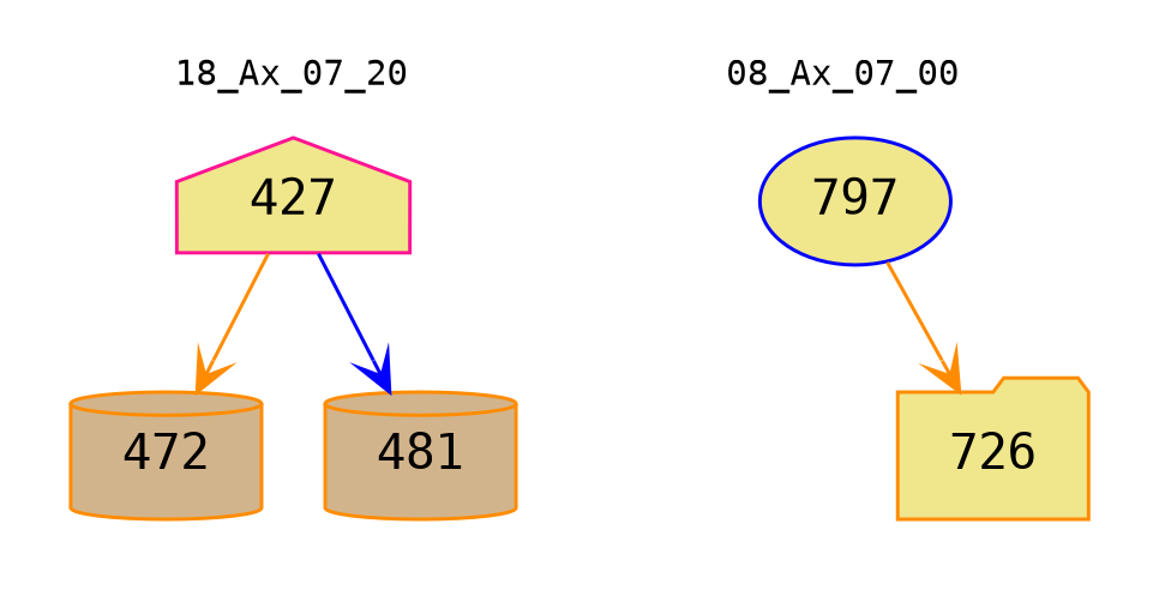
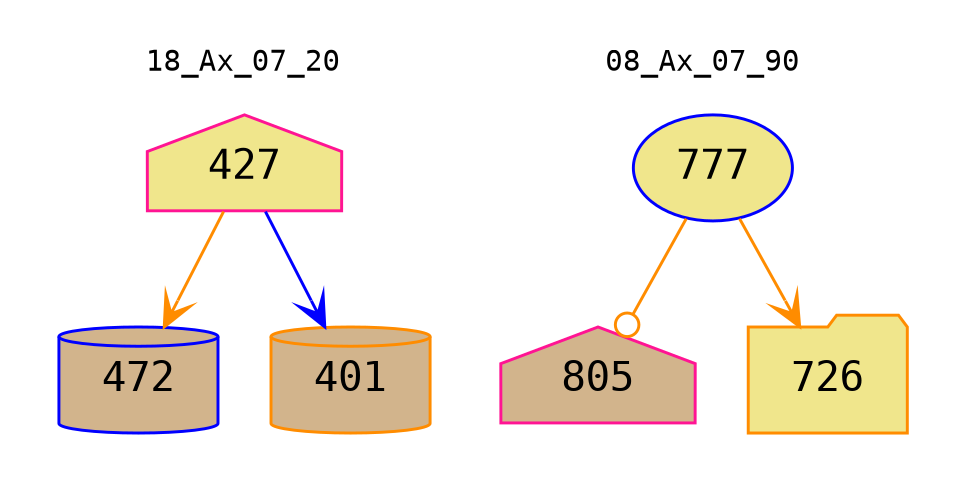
  digraph {
    fontname="DejaVu Sans Mono"
    node [color=deeppink fillcolor=khaki fontname="DejaVu Sans Mono" shape=house style=filled]
    edge [arrowhead=vee color=darkorange fontname="DejaVu Sans Mono"]
    n1 [label=427]
-   n2 [color=darkorange fillcolor=tan label=472 shape=cylinder]
-   n3 [color=darkorange fillcolor=tan label=481 shape=cylinder]
-   n4 [color=blue label=797 shape=ellipse]
+   n2 [color=blue fillcolor=tan label=472 shape=cylinder]
+   n3 [color=darkorange fillcolor=tan label=401 shape=cylinder]
+   n4 [color=blue label=777 shape=ellipse]
+   n5 [fillcolor=tan label=805]
    n6 [color=darkorange label=726 shape=folder]
    subgraph cluster_1 {
      color=white
      fontsize=10
      label="18_Ax_07_20"
      n1
      n2
      n3
    }
    subgraph cluster_2 {
      color=white
      fontsize=10
-     label="08_Ax_07_00"
+     label="08_Ax_07_90"
      n4
+     n5
      n6
    }
    n1 -> n2
    n1 -> n3 [color=blue]
+   n4 -> n5 [arrowhead=odot]
    n4 -> n6
  }
